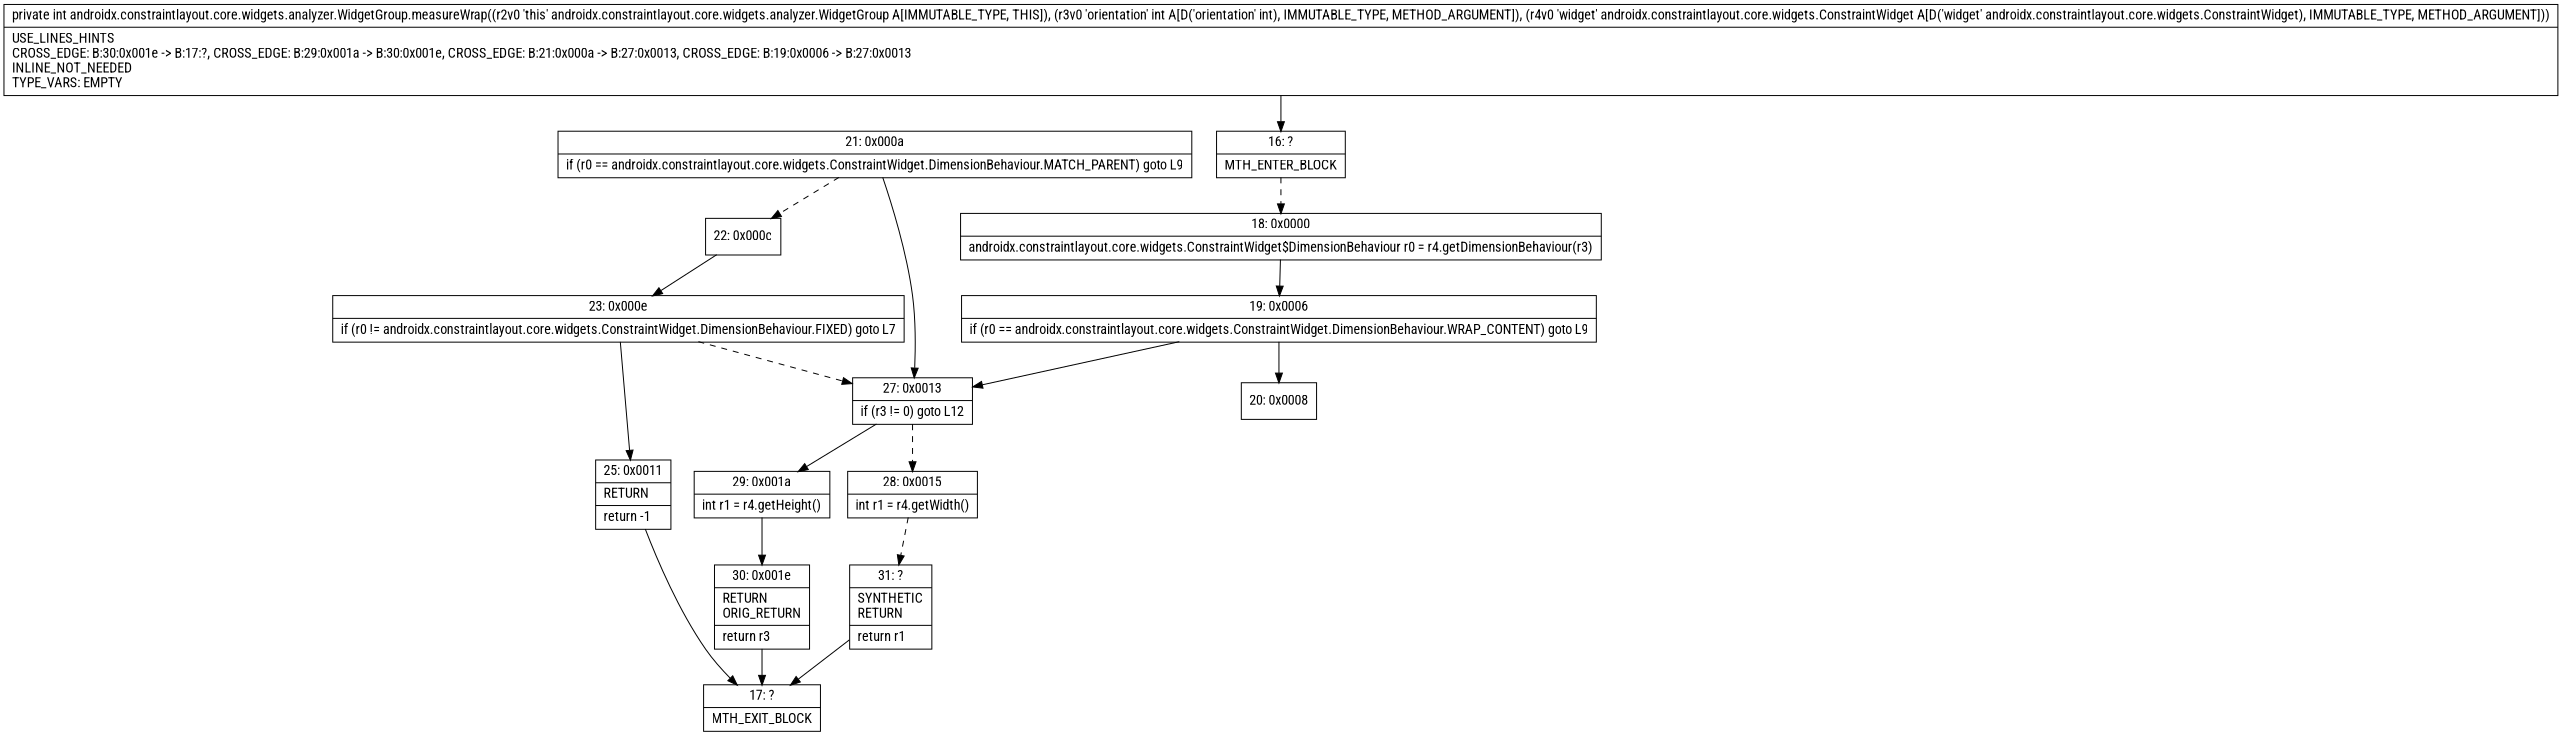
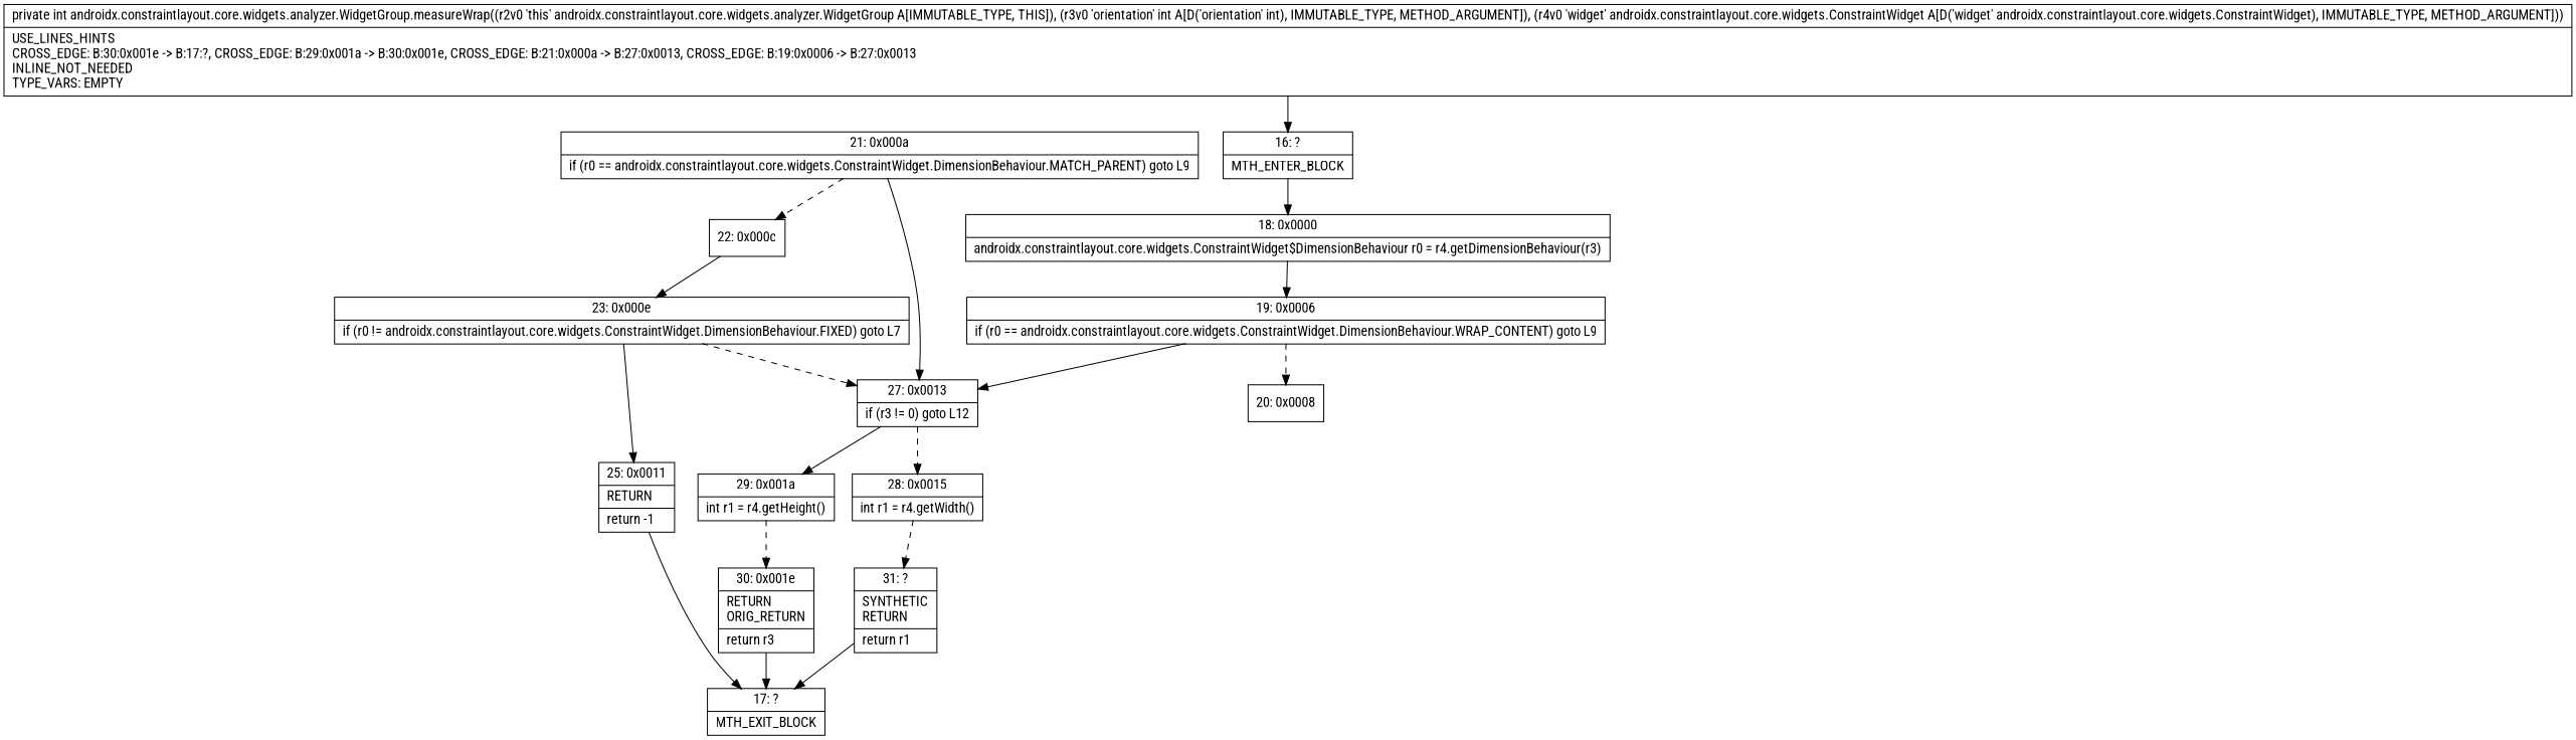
  digraph {
    fontname="Roboto Condensed"
    node [fontname="Roboto Condensed" shape=record]
    edge [fontname="Roboto Condensed"]
    n1 [label="{16\:\ ?|MTH_ENTER_BLOCK\l}"]
    n2 [label="{18\:\ 0x0000|androidx.constraintlayout.core.widgets.ConstraintWidget$DimensionBehaviour r0 = r4.getDimensionBehaviour(r3)\l}"]
    n3 [label="{19\:\ 0x0006|if (r0 == androidx.constraintlayout.core.widgets.ConstraintWidget.DimensionBehaviour.WRAP_CONTENT) goto L9\l}"]
    n4 [label="{20\:\ 0x0008}"]
    n5 [label="{27\:\ 0x0013|if (r3 != 0) goto L12\l}"]
    n6 [label="{28\:\ 0x0015|int r1 = r4.getWidth()\l}"]
    n7 [label="{29\:\ 0x001a|int r1 = r4.getHeight()\l}"]
    n8 [label="{21\:\ 0x000a|if (r0 == androidx.constraintlayout.core.widgets.ConstraintWidget.DimensionBehaviour.MATCH_PARENT) goto L9\l}"]
    n9 [label="{22\:\ 0x000c}"]
    n10 [label="{23\:\ 0x000e|if (r0 != androidx.constraintlayout.core.widgets.ConstraintWidget.DimensionBehaviour.FIXED) goto L7\l}"]
    n11 [label="{25\:\ 0x0011|RETURN\l|return \-1\l}"]
    n12 [label="{17\:\ ?|MTH_EXIT_BLOCK\l}"]
    n13 [label="{31\:\ ?|SYNTHETIC\lRETURN\l|return r1\l}"]
    n14 [label="{30\:\ 0x001e|RETURN\lORIG_RETURN\l|return r3\l}"]
    n15 [label="{private int androidx.constraintlayout.core.widgets.analyzer.WidgetGroup.measureWrap((r2v0 'this' androidx.constraintlayout.core.widgets.analyzer.WidgetGroup A[IMMUTABLE_TYPE, THIS]), (r3v0 'orientation' int A[D('orientation' int), IMMUTABLE_TYPE, METHOD_ARGUMENT]), (r4v0 'widget' androidx.constraintlayout.core.widgets.ConstraintWidget A[D('widget' androidx.constraintlayout.core.widgets.ConstraintWidget), IMMUTABLE_TYPE, METHOD_ARGUMENT]))  | USE_LINES_HINTS\lCROSS_EDGE: B:30:0x001e \-\> B:17:?, CROSS_EDGE: B:29:0x001a \-\> B:30:0x001e, CROSS_EDGE: B:21:0x000a \-\> B:27:0x0013, CROSS_EDGE: B:19:0x0006 \-\> B:27:0x0013\lINLINE_NOT_NEEDED\lTYPE_VARS: EMPTY\l}"]
-   n1 -> n2 [style=dashed]
+   n1 -> n2
    n2 -> n3
-   n3 -> n4 [style=solid]
+   n3 -> n4 [style=dashed]
    n3 -> n5
    n5 -> n6 [style=dashed]
    n5 -> n7
    n6 -> n13 [style=dashed]
-   n7 -> n14
+   n7 -> n14 [style=dashed]
    n8 -> n5
    n8 -> n9 [style=dashed]
    n9 -> n10
    n10 -> n5 [style=dashed]
    n10 -> n11
    n11 -> n12
    n13 -> n12
    n14 -> n12
    n15 -> n1
  }
